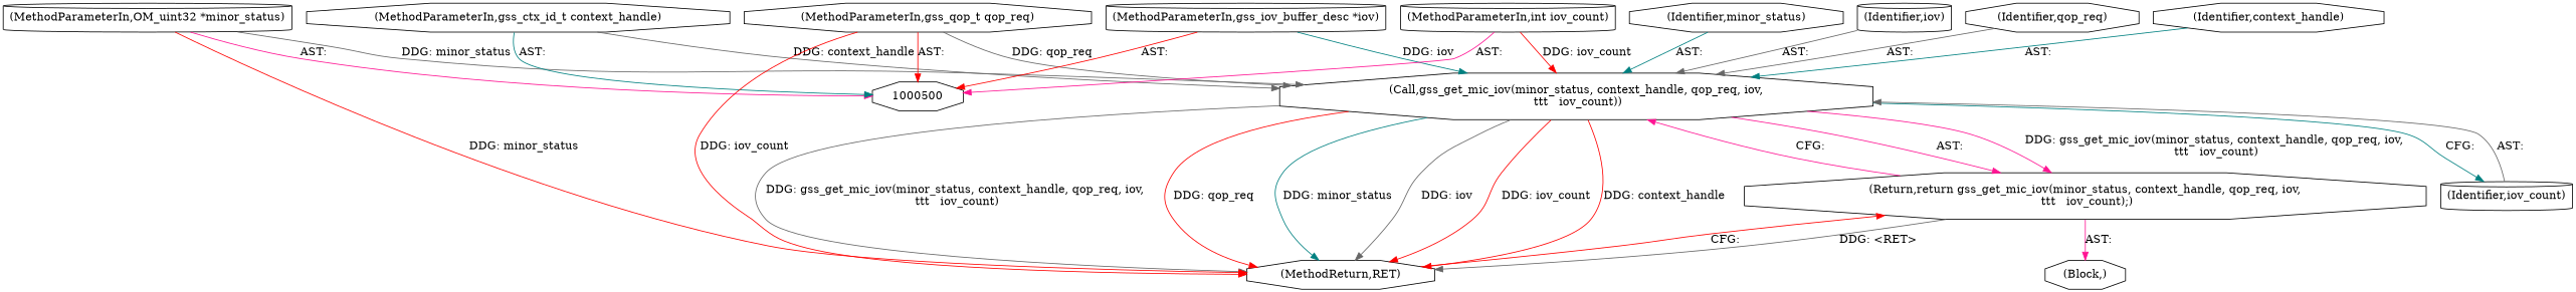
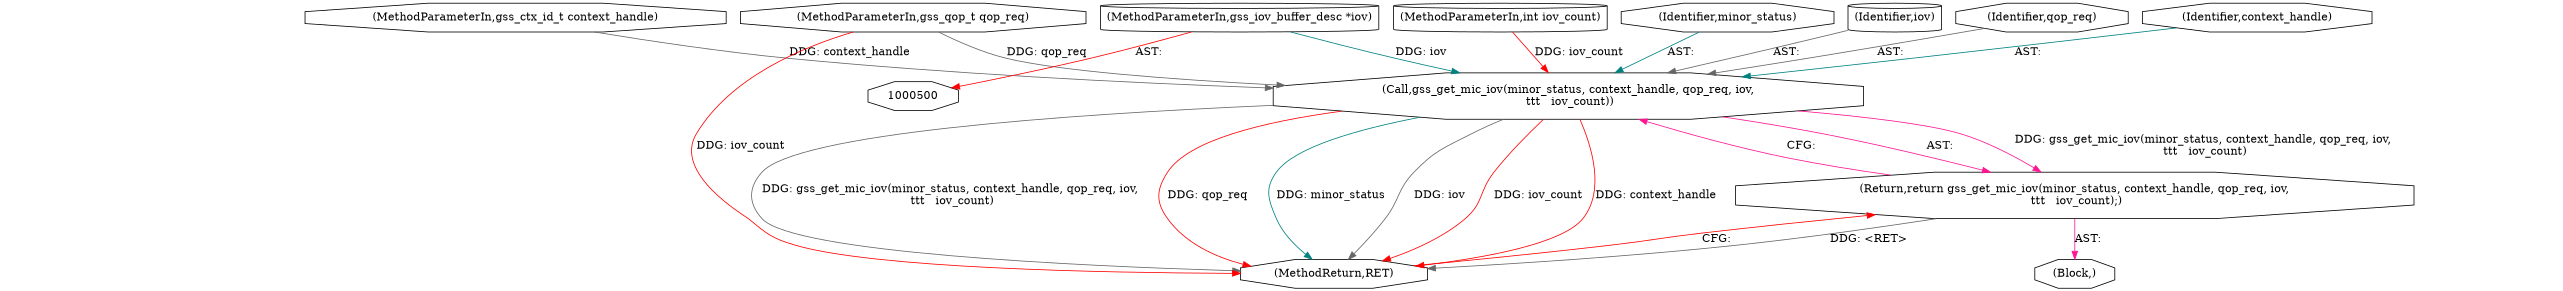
  digraph {
    node [shape=octagon]
    edge [color=gray40]
    n1 [label="(Call,gss_get_mic_iov(minor_status, context_handle, qop_req, iov,\n \t\t\t   iov_count))"]
    n2 [label="(Return,return gss_get_mic_iov(minor_status, context_handle, qop_req, iov,\n \t\t\t   iov_count);)"]
-   n3 [label="(Identifier,iov_count)" shape=cylinder]
    n4 [label="(MethodReturn,RET)"]
    n5 [label="(Block,)"]
-   n6 [label="(MethodParameterIn,OM_uint32 *minor_status)" shape=cylinder]
    n7 [label=1000500]
    n8 [label="(MethodParameterIn,gss_ctx_id_t context_handle)"]
    n9 [label="(MethodParameterIn,gss_qop_t qop_req)"]
    n10 [label="(MethodParameterIn,gss_iov_buffer_desc *iov)" shape=cylinder]
    n11 [label="(MethodParameterIn,int iov_count)" shape=cylinder]
    n12 [label="(Identifier,minor_status)"]
    n13 [label="(Identifier,iov)" shape=cylinder]
    n14 [label="(Identifier,qop_req)"]
    n15 [label="(Identifier,context_handle)"]
    n1 -> n2 [color=deeppink label="AST: "]
    n1 -> n2 [color=deeppink label="DDG: gss_get_mic_iov(minor_status, context_handle, qop_req, iov,\n \t\t\t   iov_count)"]
-   n1 -> n3 [color=teal label="CFG: "]
    n1 -> n4 [label="DDG: gss_get_mic_iov(minor_status, context_handle, qop_req, iov,\n \t\t\t   iov_count)"]
    n1 -> n4 [color=red label="DDG: qop_req"]
    n1 -> n4 [color=teal label="DDG: minor_status"]
    n1 -> n4 [label="DDG: iov"]
    n1 -> n4 [color=red label="DDG: iov_count"]
    n1 -> n4 [color=red label="DDG: context_handle"]
    n2 -> n1 [color=deeppink label="CFG: "]
    n2 -> n4 [label="DDG: <RET>"]
    n2 -> n5 [color=deeppink label="AST: "]
-   n3 -> n1 [label="AST: "]
    n4 -> n2 [color=red label="CFG: "]
-   n6 -> n1 [label="DDG: minor_status"]
-   n6 -> n4 [color=red label="DDG: minor_status"]
-   n6 -> n7 [color=deeppink label="AST: "]
    n8 -> n1 [label="DDG: context_handle"]
-   n8 -> n7 [color=teal label="AST: "]
    n9 -> n1 [label="DDG: qop_req"]
    n9 -> n4 [color=red label="DDG: iov_count"]
-   n9 -> n7 [color=red label="AST: "]
    n10 -> n1 [color=teal label="DDG: iov"]
    n10 -> n7 [color=red label="AST: "]
    n11 -> n1 [color=red label="DDG: iov_count"]
-   n11 -> n7 [color=deeppink label="AST: "]
    n12 -> n1 [color=teal label="AST: "]
    n13 -> n1 [label="AST: "]
    n14 -> n1 [label="AST: "]
    n15 -> n1 [color=teal label="AST: "]
  }
